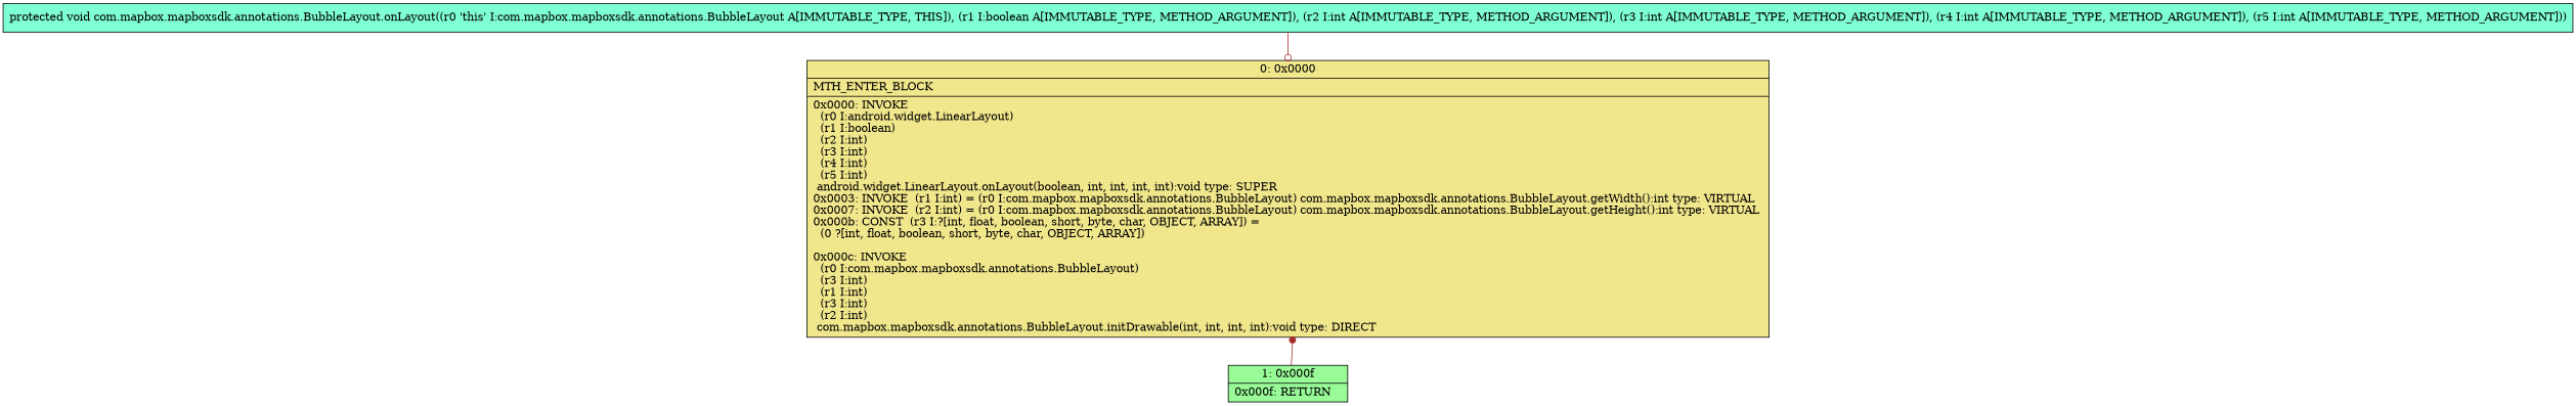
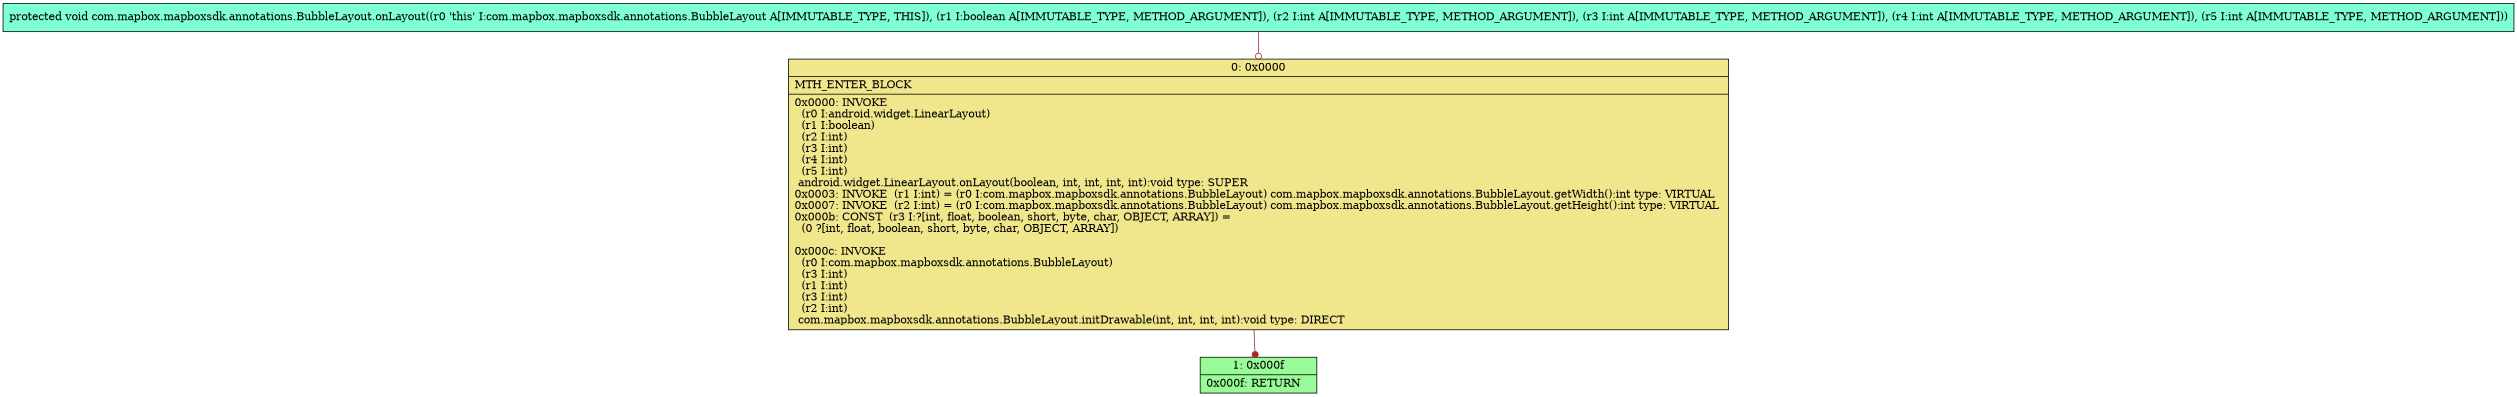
  digraph {
    node [shape=record style=filled]
    edge [color=brown]
    n1 [label="{0\:\ 0x0000|MTH_ENTER_BLOCK\l|0x0000: INVOKE  \l  (r0 I:android.widget.LinearLayout)\l  (r1 I:boolean)\l  (r2 I:int)\l  (r3 I:int)\l  (r4 I:int)\l  (r5 I:int)\l android.widget.LinearLayout.onLayout(boolean, int, int, int, int):void type: SUPER \l0x0003: INVOKE  (r1 I:int) = (r0 I:com.mapbox.mapboxsdk.annotations.BubbleLayout) com.mapbox.mapboxsdk.annotations.BubbleLayout.getWidth():int type: VIRTUAL \l0x0007: INVOKE  (r2 I:int) = (r0 I:com.mapbox.mapboxsdk.annotations.BubbleLayout) com.mapbox.mapboxsdk.annotations.BubbleLayout.getHeight():int type: VIRTUAL \l0x000b: CONST  (r3 I:?[int, float, boolean, short, byte, char, OBJECT, ARRAY]) = \l  (0 ?[int, float, boolean, short, byte, char, OBJECT, ARRAY])\l \l0x000c: INVOKE  \l  (r0 I:com.mapbox.mapboxsdk.annotations.BubbleLayout)\l  (r3 I:int)\l  (r1 I:int)\l  (r3 I:int)\l  (r2 I:int)\l com.mapbox.mapboxsdk.annotations.BubbleLayout.initDrawable(int, int, int, int):void type: DIRECT \l}" fillcolor=khaki]
    n2 [label="{1\:\ 0x000f|0x000f: RETURN   \l}" fillcolor=palegreen]
    n3 [label="{protected void com.mapbox.mapboxsdk.annotations.BubbleLayout.onLayout((r0 'this' I:com.mapbox.mapboxsdk.annotations.BubbleLayout A[IMMUTABLE_TYPE, THIS]), (r1 I:boolean A[IMMUTABLE_TYPE, METHOD_ARGUMENT]), (r2 I:int A[IMMUTABLE_TYPE, METHOD_ARGUMENT]), (r3 I:int A[IMMUTABLE_TYPE, METHOD_ARGUMENT]), (r4 I:int A[IMMUTABLE_TYPE, METHOD_ARGUMENT]), (r5 I:int A[IMMUTABLE_TYPE, METHOD_ARGUMENT])) }" fillcolor=aquamarine]
-   n2 -> n1 [arrowhead=dot]
+   n1 -> n2 [arrowhead=dot]
    n3 -> n1 [arrowhead=odot]
  }
